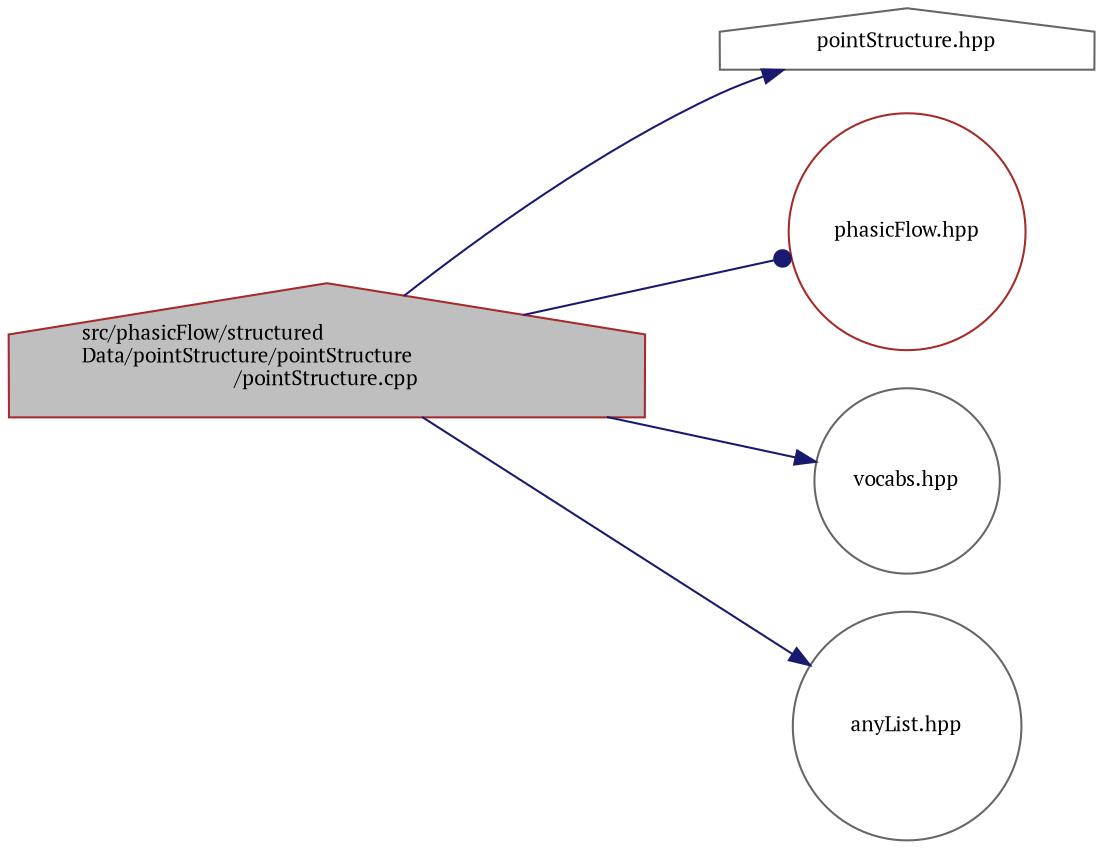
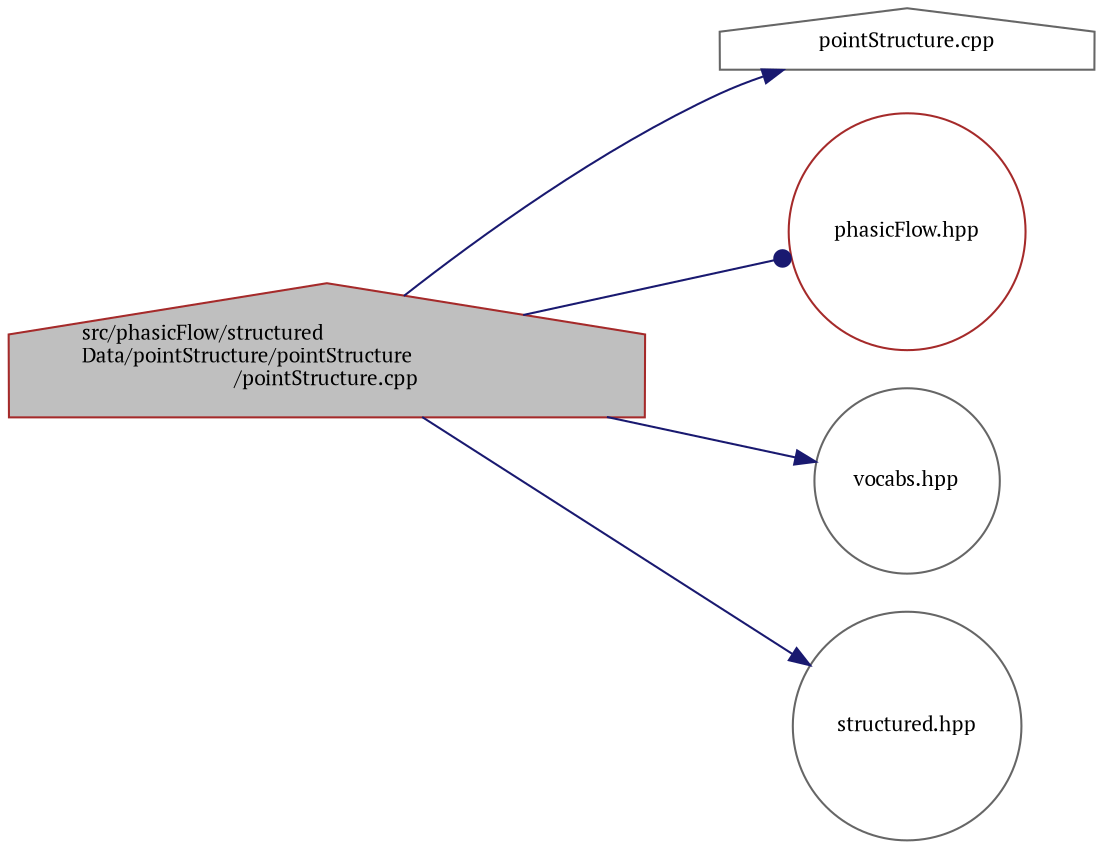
  digraph {
    fontname="PT Serif"
    rankdir=LR
    node [color=gray40 fillcolor=white fontname="PT Serif" fontsize=10 shape=circle style=filled]
    edge [arrowhead=normal color=midnightblue fontname="PT Serif" fontsize=10 labelfontname=Helvetica labelfontsize=10 style=solid]
    n1 [color=brown fillcolor=grey75 fontcolor=black height=0.2 label="src/phasicFlow/structured\lData/pointStructure/pointStructure\l/pointStructure.cpp" shape=house width=0.4]
-   n2 [height=0.2 label="pointStructure.hpp" shape=house width=0.4]
+   n2 [height=0.2 label="pointStructure.cpp" shape=house width=0.4]
    n3 [color=brown height=0.2 label="phasicFlow.hpp" width=0.4]
    n4 [height=0.2 label="vocabs.hpp" width=0.4]
-   n5 [height=0.2 label="anyList.hpp" width=0.4]
+   n5 [height=0.2 label="structured.hpp" width=0.4]
    n1 -> n2
    n1 -> n3 [arrowhead=dot]
    n1 -> n4
    n1 -> n5
  }
